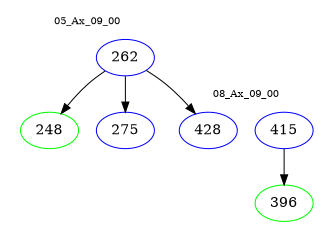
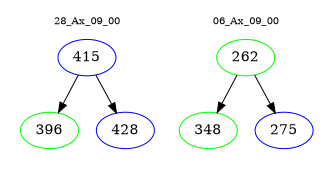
  digraph {
    node [color=blue]
    edge [color=black]
    n1 [label=415]
    n2 [color=green label=396]
    n3 [label=428]
-   n4 [label=262]
-   n5 [color=green label=248]
+   n4 [color=green label=262]
+   n5 [color=green label=348]
    n6 [label=275]
    subgraph cluster_1 {
      color=white
      fontsize=10
-     label="08_Ax_09_00"
+     label="28_Ax_09_00"
      n1
      n2
      n3
    }
    subgraph cluster_2 {
      color=white
      fontsize=10
-     label="05_Ax_09_00"
+     label="06_Ax_09_00"
      n4
      n5
      n6
    }
    n1 -> n2
-   n4 -> n3
+   n1 -> n3
    n4 -> n5
    n4 -> n6
  }
